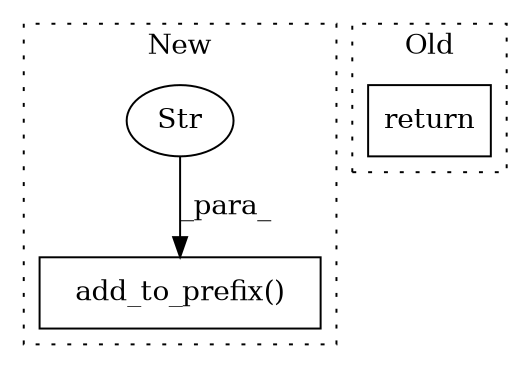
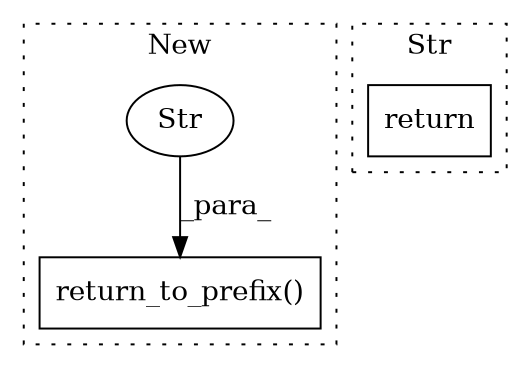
  digraph {
    fontname="DejaVu Serif"
    node [shape=box fontname="DejaVu Serif"]
-   n1 [a=75 l="18,1" label="add_to_prefix()" s="9706,9735"]
+   n1 [a=75 l="18,1" label="return_to_prefix()" s="9706,9735"]
    n2 [a=66 l=11 label=Str s=9724 shape=ellipse]
    n3 [a=93 l=7 label=return s=9591]
    subgraph cluster_1 {
      label=New
      style=dotted
      n1
      n2
    }
    subgraph cluster_2 {
-     label=Old
+     label=Str
      style=dotted
      n3
    }
    n2 -> n1 [label=_para_ fontname="DejaVu Serif"]
  }
